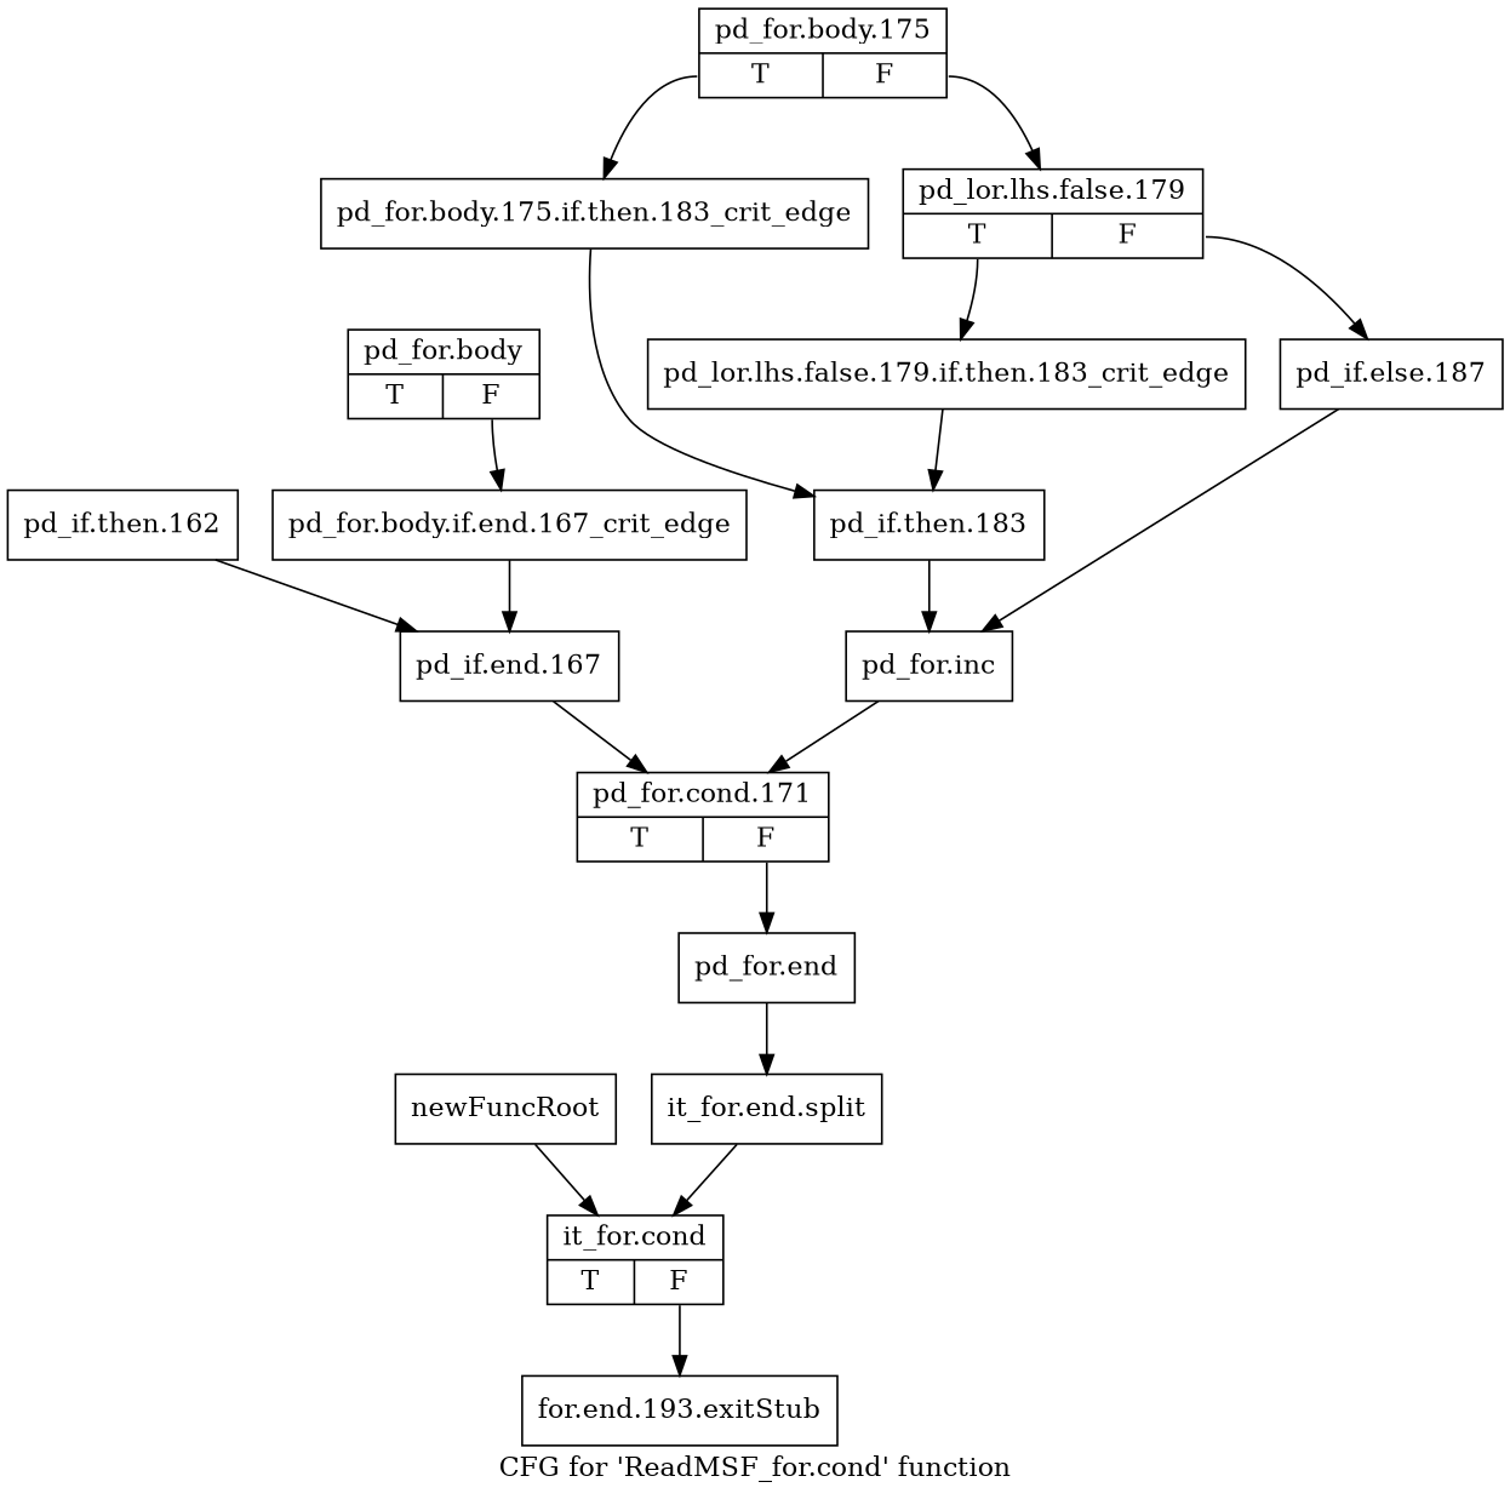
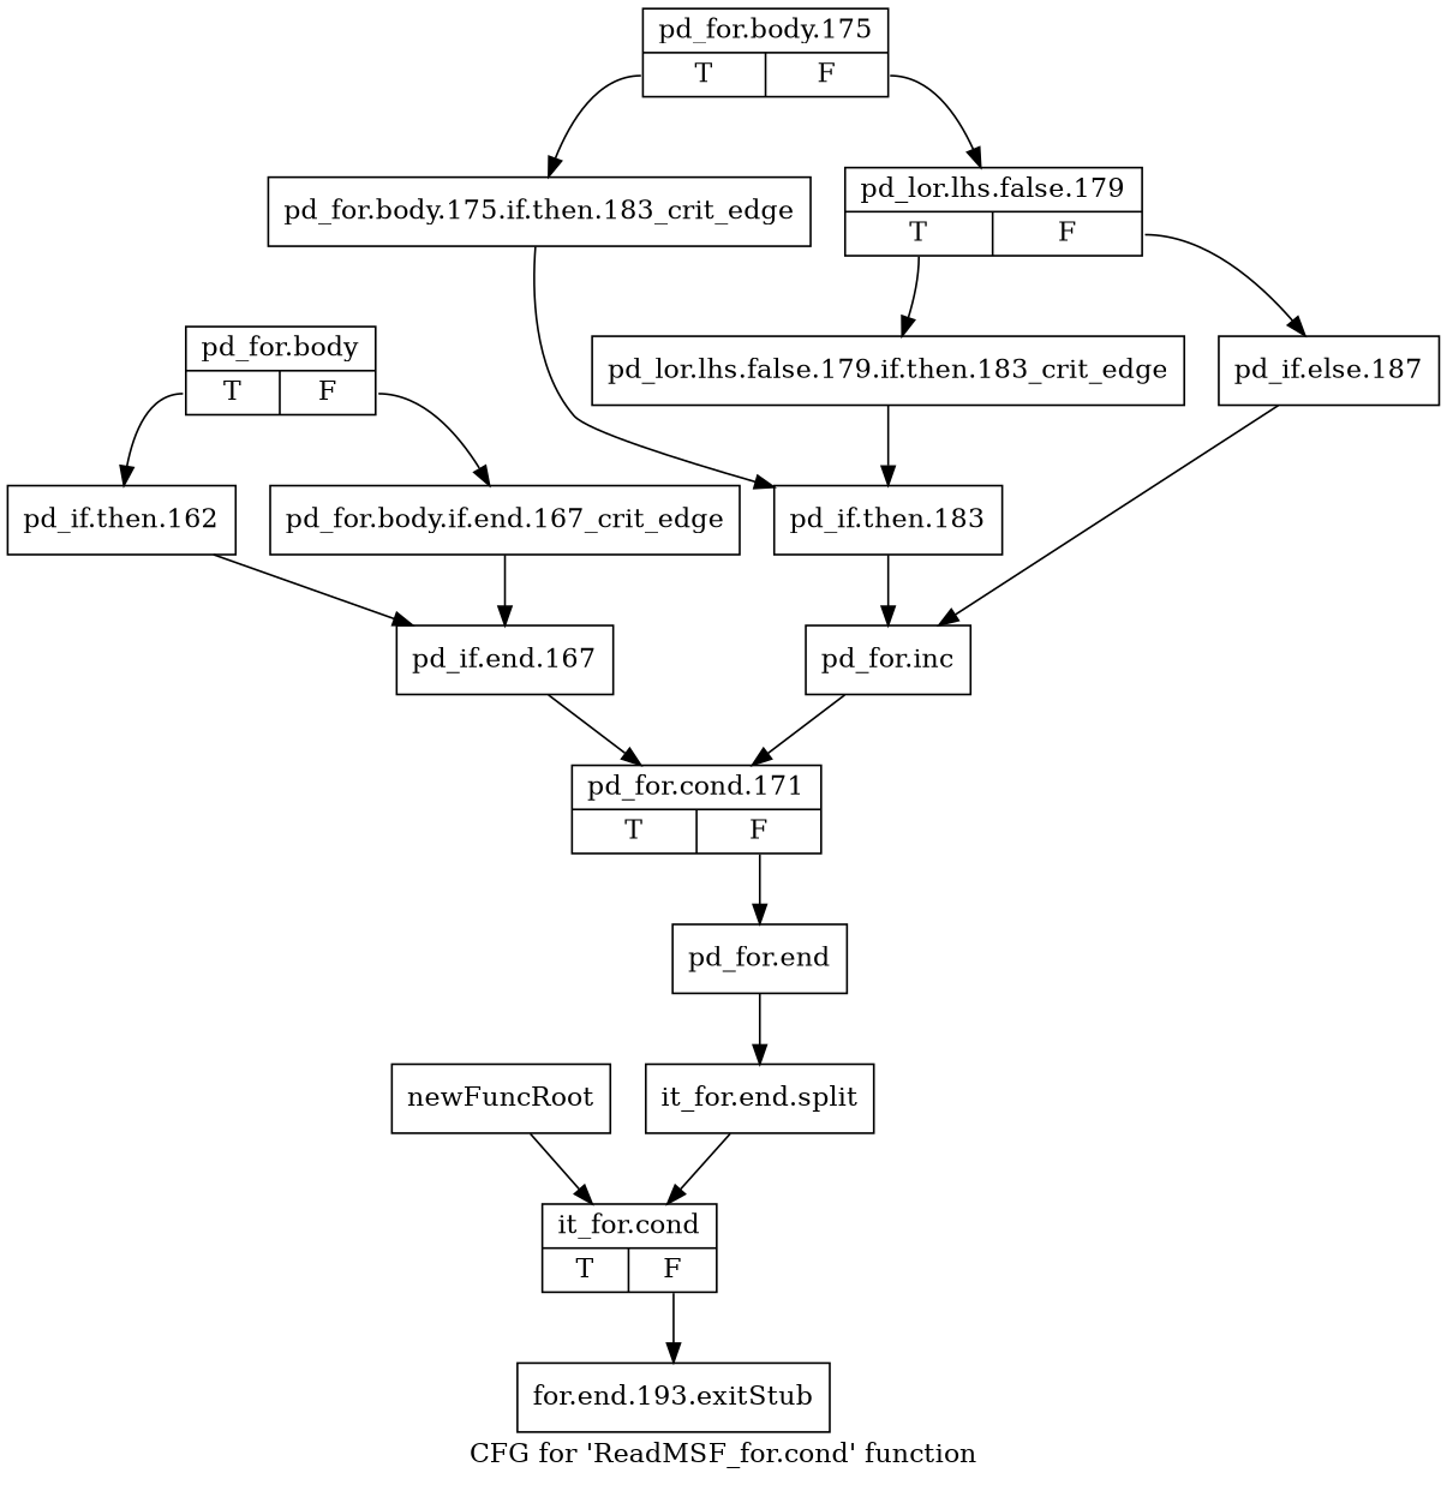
  digraph {
    label="CFG for 'ReadMSF_for.cond' function"
    node [shape=record]
    n1 [label="{newFuncRoot}"]
    n2 [label="{it_for.cond|{<s0>T|<s1>F}}"]
    n3 [label="{for.end.193.exitStub}"]
    n4 [label="{pd_for.body|{<s0>T|<s1>F}}"]
    n5 [label="{pd_if.then.162}"]
    n6 [label="{pd_for.body.if.end.167_crit_edge}"]
    n7 [label="{pd_if.end.167}"]
    n8 [label="{pd_for.cond.171|{<s0>T|<s1>F}}"]
    n9 [label="{pd_for.end}"]
    n10 [label="{pd_for.body.175|{<s0>T|<s1>F}}"]
    n11 [label="{pd_for.body.175.if.then.183_crit_edge}"]
    n12 [label="{pd_lor.lhs.false.179|{<s0>T|<s1>F}}"]
    n13 [label="{it_for.end.split}"]
    n14 [label="{pd_if.then.183}"]
    n15 [label="{pd_lor.lhs.false.179.if.then.183_crit_edge}"]
    n16 [label="{pd_if.else.187}"]
    n17 [label="{pd_for.inc}"]
    n1 -> n2
    n2 -> n3 [tailport=s1]
+   n4 -> n5 [tailport=s0]
    n4 -> n6 [tailport=s1]
    n5 -> n7
    n6 -> n7
    n7 -> n8
    n8 -> n9 [tailport=s1]
    n9 -> n13
    n10 -> n11 [tailport=s0]
    n10 -> n12 [tailport=s1]
    n11 -> n14
    n12 -> n15 [tailport=s0]
    n12 -> n16 [tailport=s1]
    n13 -> n2
    n14 -> n17
    n15 -> n14
    n16 -> n17
    n17 -> n8
  }
